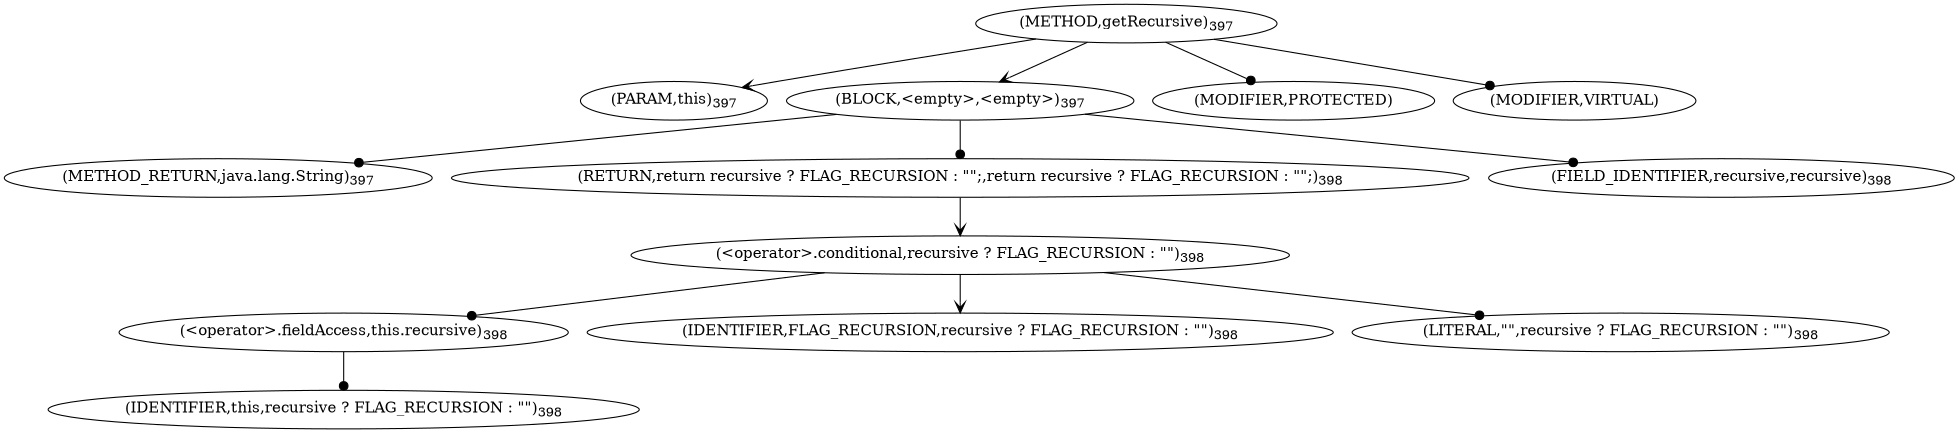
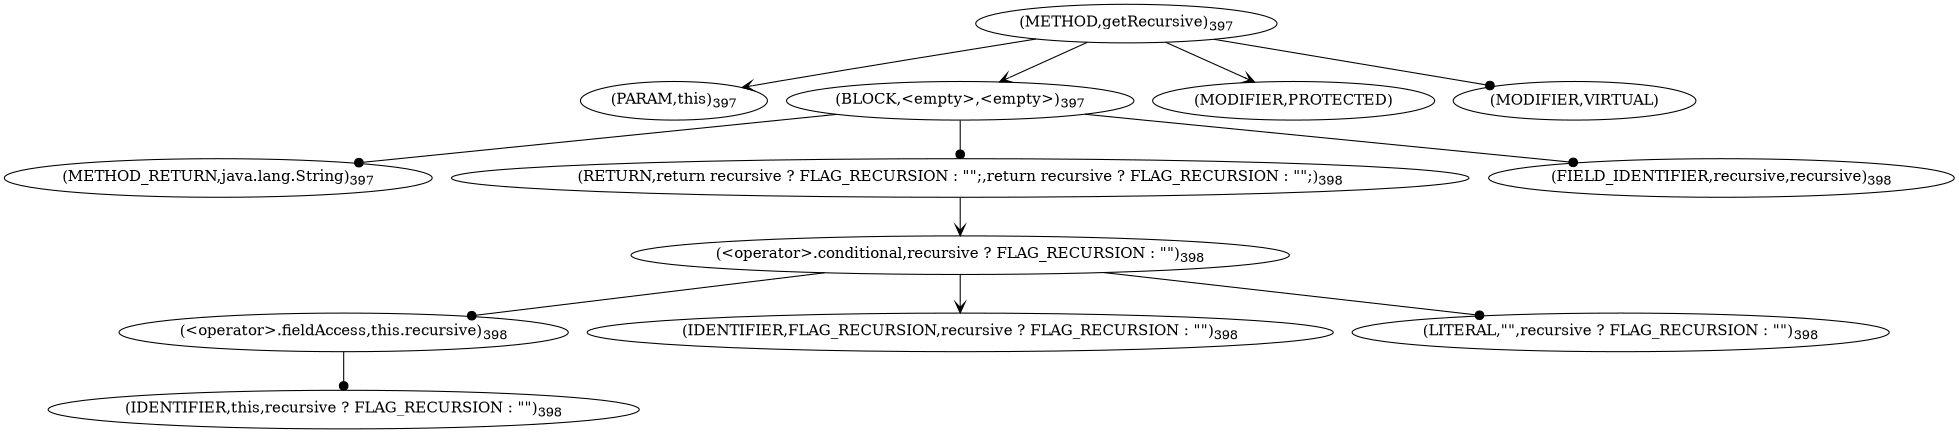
  digraph {
    edge [arrowhead=dot]
    n1 [label=<(METHOD,getRecursive)<SUB>397</SUB>>]
    n2 [label=<(PARAM,this)<SUB>397</SUB>>]
    n3 [label=<(BLOCK,&lt;empty&gt;,&lt;empty&gt;)<SUB>397</SUB>>]
    n4 [label=<(MODIFIER,PROTECTED)>]
    n5 [label=<(MODIFIER,VIRTUAL)>]
    n6 [label=<(METHOD_RETURN,java.lang.String)<SUB>397</SUB>>]
    n7 [label=<(RETURN,return recursive ? FLAG_RECURSION : &quot;&quot;;,return recursive ? FLAG_RECURSION : &quot;&quot;;)<SUB>398</SUB>>]
    n8 [label=<(FIELD_IDENTIFIER,recursive,recursive)<SUB>398</SUB>>]
    n9 [label=<(&lt;operator&gt;.conditional,recursive ? FLAG_RECURSION : &quot;&quot;)<SUB>398</SUB>>]
    n10 [label=<(&lt;operator&gt;.fieldAccess,this.recursive)<SUB>398</SUB>>]
    n11 [label=<(IDENTIFIER,FLAG_RECURSION,recursive ? FLAG_RECURSION : &quot;&quot;)<SUB>398</SUB>>]
    n12 [label=<(LITERAL,&quot;&quot;,recursive ? FLAG_RECURSION : &quot;&quot;)<SUB>398</SUB>>]
    n13 [label=<(IDENTIFIER,this,recursive ? FLAG_RECURSION : &quot;&quot;)<SUB>398</SUB>>]
    n1 -> n2 [arrowhead=vee]
    n1 -> n3 [arrowhead=vee]
-   n1 -> n4
+   n1 -> n4 [arrowhead=vee]
    n1 -> n5
    n3 -> n6
    n3 -> n7
    n3 -> n8
    n7 -> n9 [arrowhead=vee]
    n9 -> n10
    n9 -> n11 [arrowhead=vee]
    n9 -> n12
    n10 -> n13
  }
